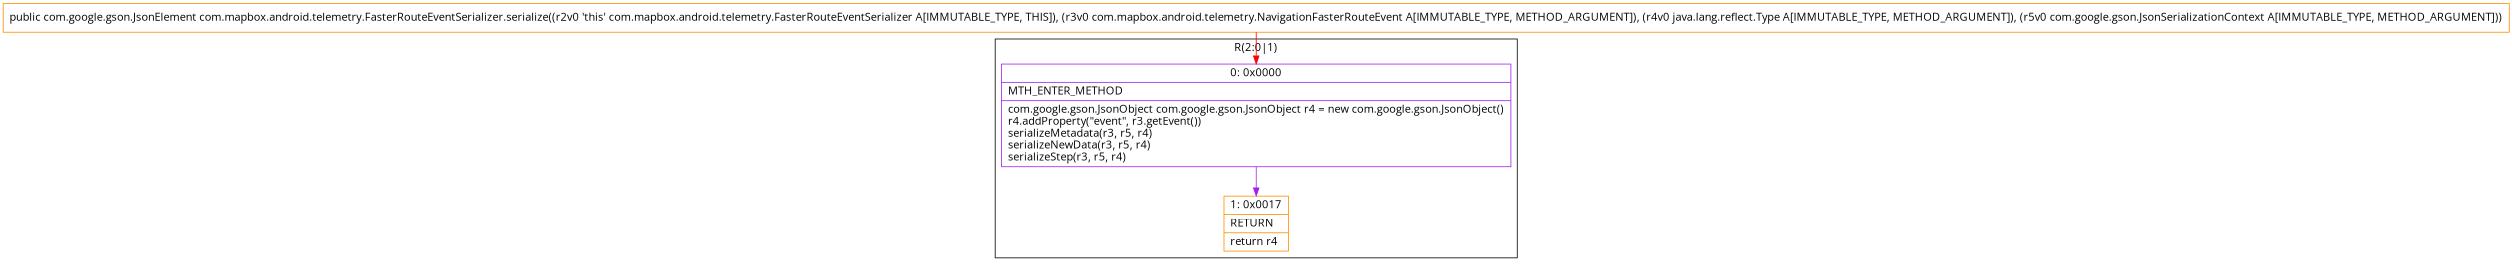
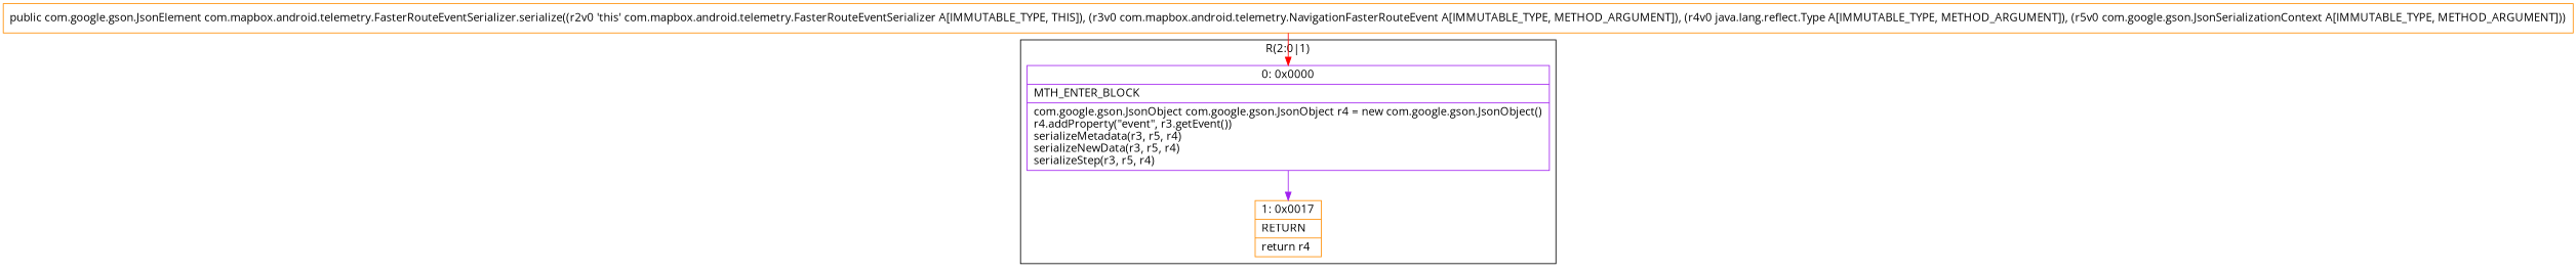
  digraph {
    fontname="Open Sans"
    node [color=darkorange shape=record fontname="Open Sans"]
    edge [fontname="Open Sans"]
-   n1 [color=purple label="{0\:\ 0x0000|MTH_ENTER_METHOD\l|com.google.gson.JsonObject com.google.gson.JsonObject r4 = new com.google.gson.JsonObject()\lr4.addProperty(\"event\", r3.getEvent())\lserializeMetadata(r3, r5, r4)\lserializeNewData(r3, r5, r4)\lserializeStep(r3, r5, r4)\l}"]
+   n1 [color=purple label="{0\:\ 0x0000|MTH_ENTER_BLOCK\l|com.google.gson.JsonObject com.google.gson.JsonObject r4 = new com.google.gson.JsonObject()\lr4.addProperty(\"event\", r3.getEvent())\lserializeMetadata(r3, r5, r4)\lserializeNewData(r3, r5, r4)\lserializeStep(r3, r5, r4)\l}"]
    n2 [label="{1\:\ 0x0017|RETURN\l|return r4\l}"]
    n3 [label="{public com.google.gson.JsonElement com.mapbox.android.telemetry.FasterRouteEventSerializer.serialize((r2v0 'this' com.mapbox.android.telemetry.FasterRouteEventSerializer A[IMMUTABLE_TYPE, THIS]), (r3v0 com.mapbox.android.telemetry.NavigationFasterRouteEvent A[IMMUTABLE_TYPE, METHOD_ARGUMENT]), (r4v0 java.lang.reflect.Type A[IMMUTABLE_TYPE, METHOD_ARGUMENT]), (r5v0 com.google.gson.JsonSerializationContext A[IMMUTABLE_TYPE, METHOD_ARGUMENT])) }"]
    subgraph cluster_1 {
      label="R(2:0|1)"
      n1
      n2
    }
    n1 -> n2 [color=purple]
    n3 -> n1 [color=red]
  }
